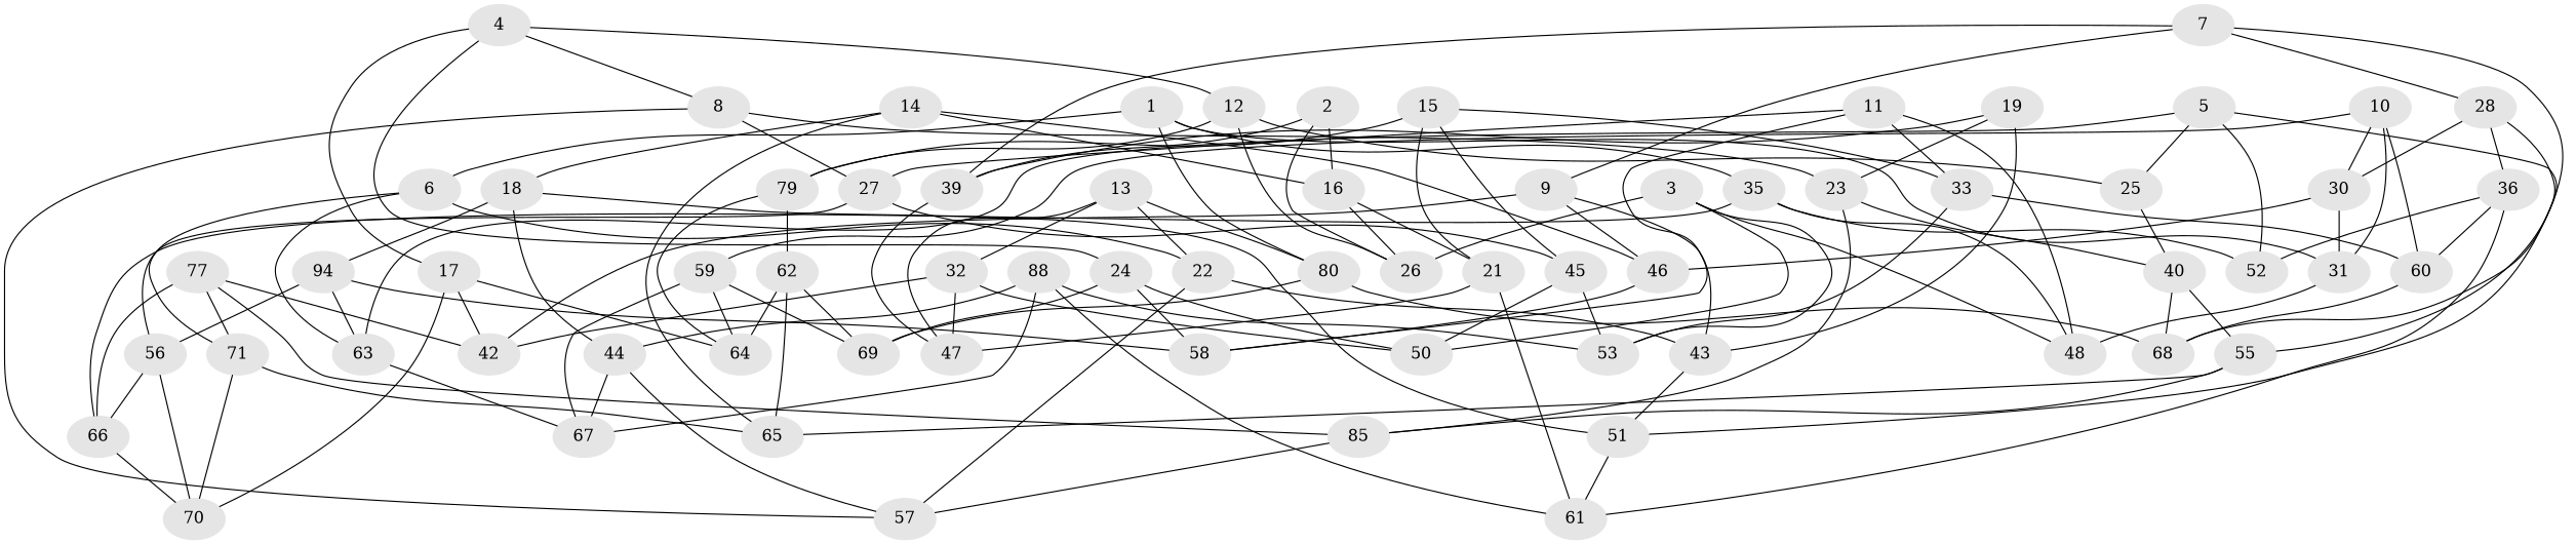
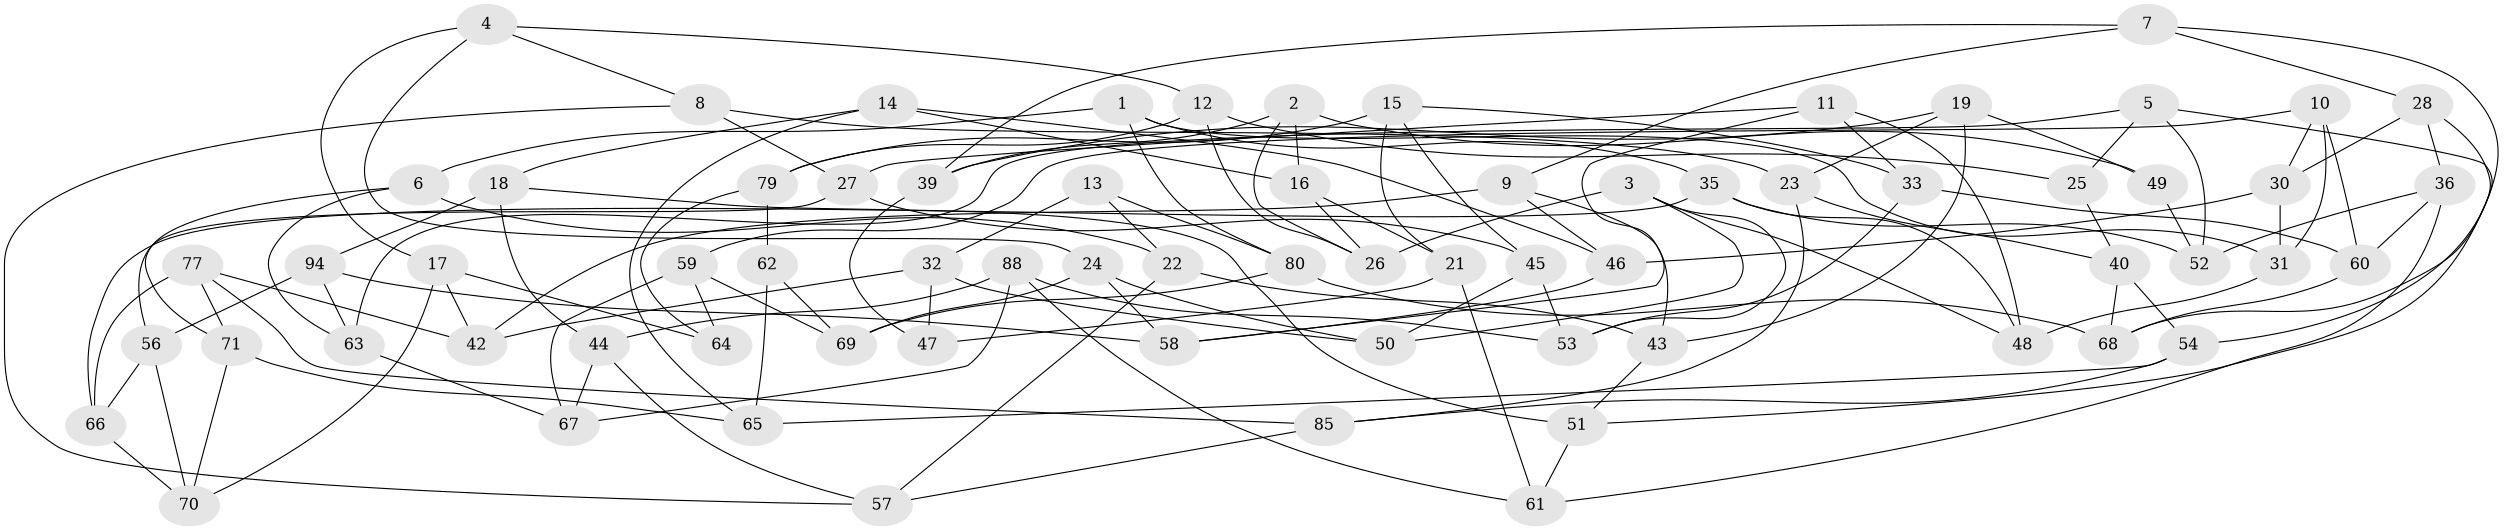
  graph {
    node [color=gray90 style=filled]
    1
    6
    n3 [label=80]
    31
    35
    63
    22
    n8 [label=71]
    68
    69
    48
    52
    66
    2
    16
    26
    39
+   49
    21
    47
    3
    50
    53
    4
    8
    12
    17
    24
    23
    27
    57
    25
    n33 [label=79]
    42
    64
    70
    58
    5
    51
    40
    61
    67
    43
    65
    7
    9
    28
    46
    30
    36
-   54 [label=55]
+   54
    n52 [label=85]
    45
    56
    10
    59
    60
    11
    33
    62
    13
    32
    14
    18
    n65 [label=94]
    44
    15
    19
    n69 [label=77]
    n70 [label=88]
    1 -- 6
    1 -- n3
    1 -- 31
    1 -- 35
    6 -- 63
    6 -- 22
    6 -- n8
    n3 -- 68
    n3 -- 69
    31 -- 48
    35 -- 48
    35 -- 52
    35 -- 66
    63 -- 67
    22 -- 57
    22 -- 43
    n8 -- 70
    n8 -- 65
    66 -- 70
    2 -- 16
    2 -- 26
    2 -- 39
+   2 -- 49
    16 -- 26
    16 -- 21
    39 -- 47
+   49 -- 52
    21 -- 47
    21 -- 61
    3 -- 48
    3 -- 26
    3 -- 50
    3 -- 53
    4 -- 8
    4 -- 12
    4 -- 17
    4 -- 24
    8 -- 23
    8 -- 27
    8 -- 57
    12 -- 26
    12 -- 25
    12 -- n33
    17 -- 42
    17 -- 64
    17 -- 70
    24 -- 69
    24 -- 50
    24 -- 58
    23 -- 40
    23 -- n52
    27 -- 45
    27 -- 56
    25 -- 40
    n33 -- 64
    n33 -- 62
    5 -- 63
    5 -- 52
    5 -- 25
    5 -- 51
    51 -- 61
    40 -- 68
    40 -- 54
    43 -- 51
    7 -- 68
    7 -- 39
    7 -- 9
    7 -- 28
    9 -- 42
    9 -- 43
    9 -- 46
    28 -- 30
    28 -- 36
    28 -- 54
    46 -- 58
    30 -- 31
    30 -- 46
    36 -- 52
    36 -- 61
    36 -- 60
    54 -- 65
    54 -- n52
    n52 -- 57
    45 -- 50
    45 -- 53
    56 -- 66
    56 -- 70
    10 -- 31
    10 -- 30
    10 -- 59
    10 -- 60
    59 -- 69
    59 -- 64
    59 -- 67
    60 -- 68
    11 -- 48
    11 -- 27
    11 -- 58
    11 -- 33
    33 -- 53
    33 -- 60
    62 -- 69
-   62 -- 64
    62 -- 65
    13 -- n3
    13 -- 22
-   13 -- 47
    13 -- 32
    32 -- 47
    32 -- 50
    32 -- 42
    14 -- 16
    14 -- 65
    14 -- 46
    14 -- 18
    18 -- 51
    18 -- n65
    18 -- 44
    n65 -- 63
    n65 -- 58
    n65 -- 56
    44 -- 57
    44 -- 67
    15 -- 21
    15 -- n33
    15 -- 45
    15 -- 33
    19 -- 39
+   19 -- 49
    19 -- 23
    19 -- 43
    n69 -- n8
    n69 -- 66
    n69 -- 42
    n69 -- n52
    n70 -- 53
    n70 -- 61
    n70 -- 67
    n70 -- 44
  }
